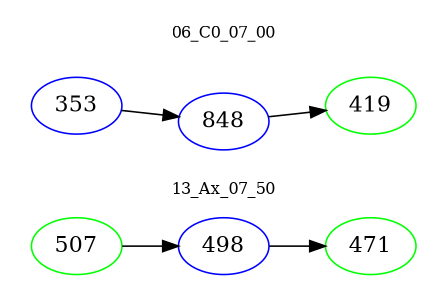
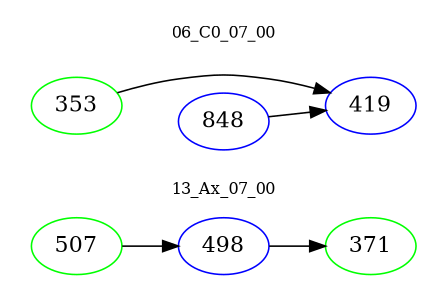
  digraph {
    rankdir=LR
    node [color=green]
    edge [color=black]
    n1 [label=507]
    n2 [color=blue label=498]
-   n3 [label=471]
-   n4 [color=blue label=353]
+   n3 [label=371]
+   n4 [label=353]
    n5 [color=blue label=848]
-   n6 [label=419]
+   n6 [color=blue label=419]
    subgraph cluster_1 {
      color=white
      fontsize=10
-     label="13_Ax_07_50"
+     label="13_Ax_07_00"
      n1
      n2
      n3
    }
    subgraph cluster_2 {
      color=white
      fontsize=10
      label="06_C0_07_00"
      n4
      n5
      n6
    }
    n1 -> n2
    n2 -> n3
-   n4 -> n5
+   n4 -> n6
    n5 -> n6
  }
